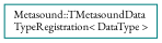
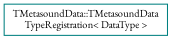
  digraph {
    rankdir=TB
    fontname="EB Garamond"
-   n1 [color=teal fillcolor=white fontname="EB Garamond" fontsize=10 height=0.2 label="Metasound::TMetasoundData\lTypeRegistration\< DataType \>" shape=box style=filled width=0.4]
+   n1 [color=teal fillcolor=white fontname="EB Garamond" fontsize=10 height=0.2 label="TMetasoundData::TMetasoundData\lTypeRegistration\< DataType \>" shape=box style=filled width=0.4]
  }
